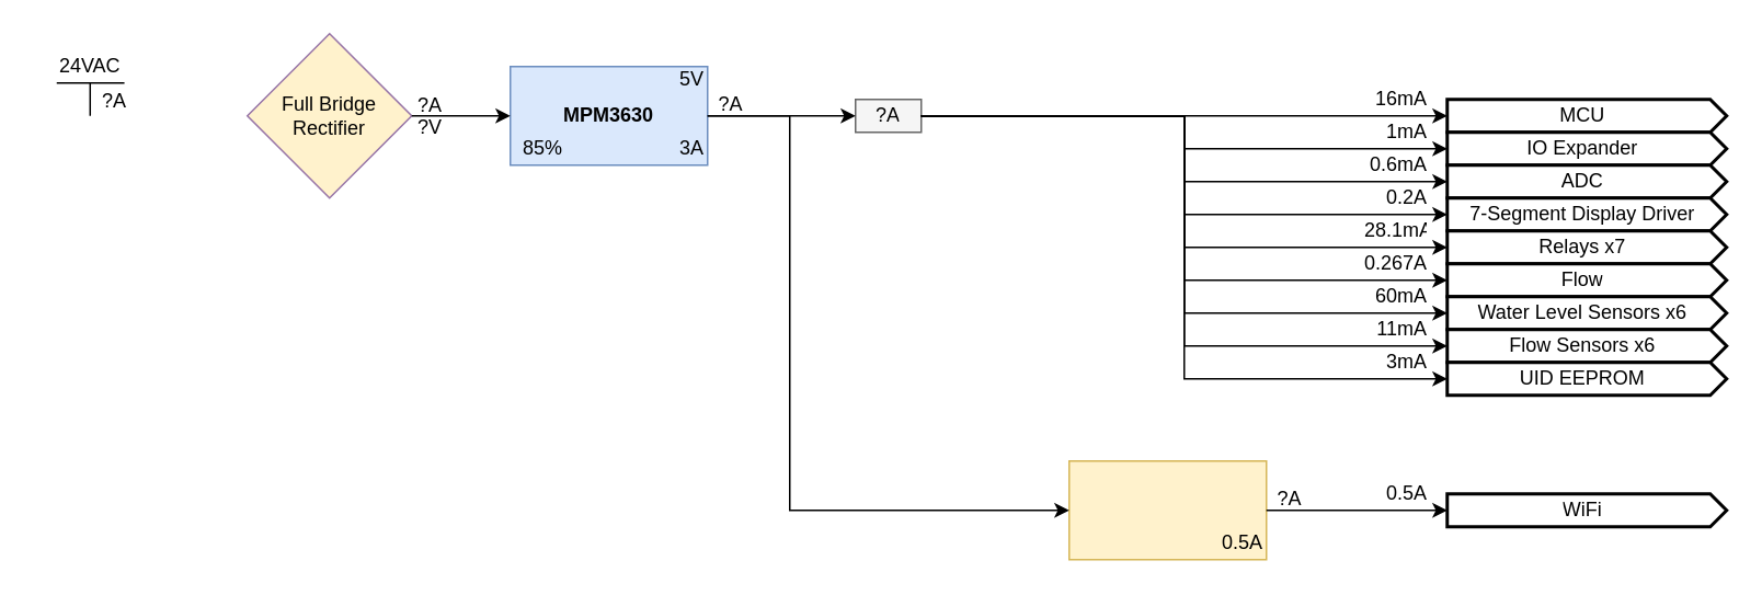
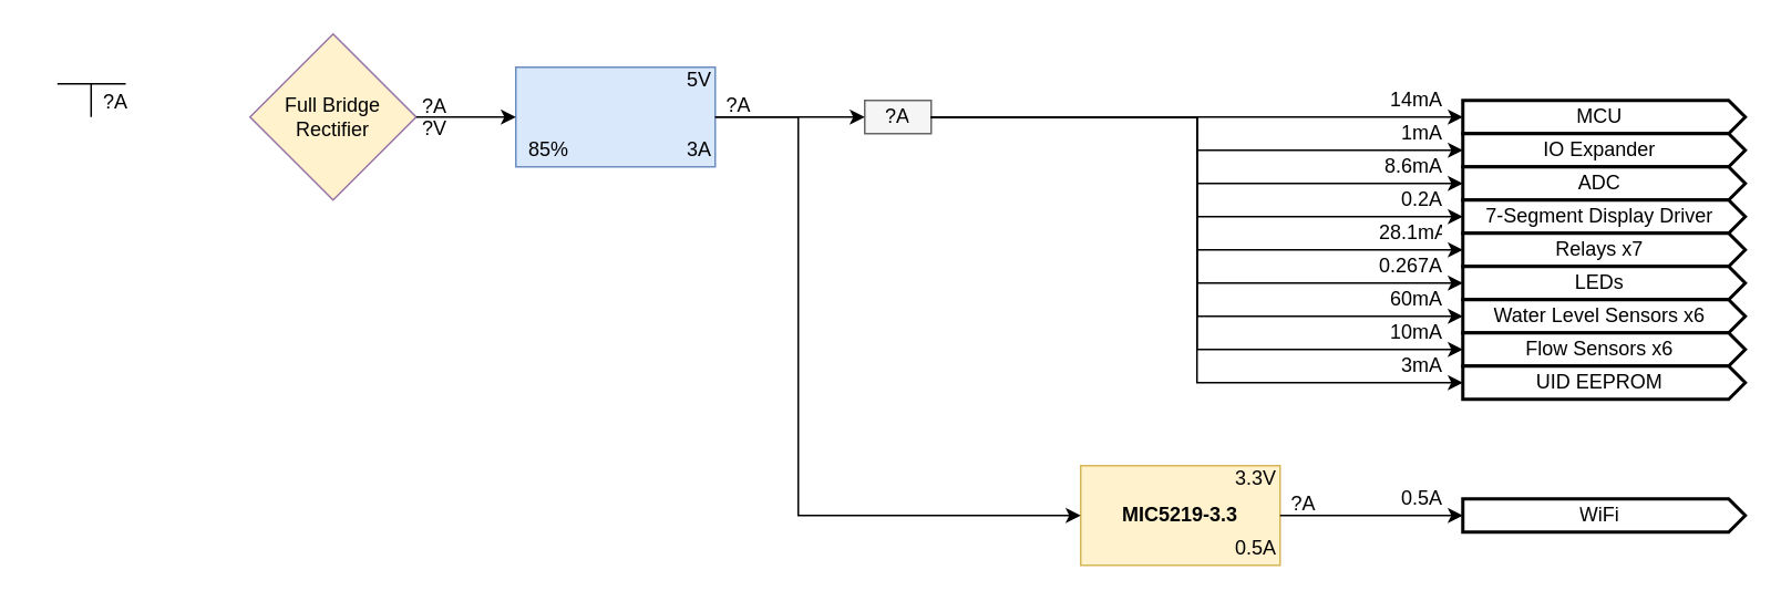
  <mxCell id="0" />
  <mxCell id="1" parent="0" />
  <mxCell id="2" value="" style="group" parent="1" vertex="1" connectable="0"><mxGeometry x="310" y="40" width="165" height="60" as="geometry" /></mxCell>
  <mxCell id="3" value="" style="rounded=0;whiteSpace=wrap;html=1;fillColor=#dae8fc;strokeColor=#6c8ebf;container=0;" parent="2" vertex="1"><mxGeometry width="120" height="60" as="geometry" /></mxCell>
  <mxCell id="4" value="5V" style="text;html=1;strokeColor=none;fillColor=none;align=right;verticalAlign=middle;whiteSpace=wrap;rounded=0;container=0;" parent="2" vertex="1"><mxGeometry x="80" width="40" height="15" as="geometry" /></mxCell>
- <mxCell id="5" value="MPM3630" style="text;html=1;strokeColor=none;fillColor=none;align=center;verticalAlign=middle;whiteSpace=wrap;rounded=0;container=0;fontStyle=1" parent="2" vertex="1"><mxGeometry x="10" y="20.0" width="100" height="20" as="geometry" /></mxCell>
  <mxCell id="6" value="85%" style="text;html=1;strokeColor=none;fillColor=none;align=center;verticalAlign=middle;whiteSpace=wrap;rounded=0;container=0;" parent="2" vertex="1"><mxGeometry x="5" y="40" width="30" height="20" as="geometry" /></mxCell>
  <mxCell id="7" value="3A" style="text;html=1;strokeColor=none;fillColor=none;align=right;verticalAlign=middle;whiteSpace=wrap;rounded=0;container=0;" parent="2" vertex="1"><mxGeometry x="85" y="40" width="35" height="20" as="geometry" /></mxCell>
  <mxCell id="8" value="?A" style="text;html=1;strokeColor=none;fillColor=none;align=left;verticalAlign=middle;whiteSpace=wrap;rounded=0;container=0;" parent="2" vertex="1"><mxGeometry x="125" y="15" width="40" height="15" as="geometry" /></mxCell>
  <mxCell id="9" value="" style="group" parent="1" vertex="1" connectable="0"><mxGeometry x="830" y="50" width="220" height="30" as="geometry" /></mxCell>
  <mxCell id="10" value="" style="html=1;shadow=0;dashed=0;align=center;verticalAlign=middle;shape=mxgraph.arrows2.arrow;dy=0;dx=10;notch=0;labelBackgroundColor=none;strokeWidth=2;" parent="9" vertex="1"><mxGeometry x="50" y="10" width="170" height="20" as="geometry" /></mxCell>
  <mxCell id="11" value="MCU" style="text;html=1;strokeColor=none;fillColor=none;align=center;verticalAlign=middle;whiteSpace=wrap;overflow=hidden;labelBackgroundColor=none;" parent="9" vertex="1"><mxGeometry x="50" y="10" width="165" height="20" as="geometry" /></mxCell>
- <mxCell id="12" value="&lt;div&gt;16mA&lt;/div&gt;" style="text;html=1;strokeColor=none;fillColor=none;align=right;verticalAlign=middle;whiteSpace=wrap;overflow=hidden;labelBackgroundColor=none;" parent="9" vertex="1"><mxGeometry width="40" height="20" as="geometry" /></mxCell>
+ <mxCell id="12" value="&lt;div&gt;14mA&lt;/div&gt;" style="text;html=1;strokeColor=none;fillColor=none;align=right;verticalAlign=middle;whiteSpace=wrap;overflow=hidden;labelBackgroundColor=none;" parent="9" vertex="1"><mxGeometry width="40" height="20" as="geometry" /></mxCell>
  <mxCell id="13" value="" style="group" parent="1" vertex="1" connectable="0"><mxGeometry x="830" y="70" width="220" height="30" as="geometry" /></mxCell>
  <mxCell id="14" value="" style="html=1;shadow=0;dashed=0;align=center;verticalAlign=middle;shape=mxgraph.arrows2.arrow;dy=0;dx=10;notch=0;labelBackgroundColor=none;strokeWidth=2;" parent="13" vertex="1"><mxGeometry x="50" y="10" width="170" height="20" as="geometry" /></mxCell>
  <mxCell id="15" value="IO Expander" style="text;html=1;strokeColor=none;fillColor=none;align=center;verticalAlign=middle;whiteSpace=wrap;overflow=hidden;labelBackgroundColor=none;" parent="13" vertex="1"><mxGeometry x="50" y="10" width="165" height="20" as="geometry" /></mxCell>
  <mxCell id="16" value="1mA" style="text;html=1;strokeColor=none;fillColor=none;align=right;verticalAlign=middle;whiteSpace=wrap;overflow=hidden;labelBackgroundColor=none;" parent="13" vertex="1"><mxGeometry width="40" height="20" as="geometry" /></mxCell>
  <mxCell id="17" value="" style="group" parent="1" vertex="1" connectable="0"><mxGeometry x="830" y="90" width="220" height="30" as="geometry" /></mxCell>
  <mxCell id="18" value="" style="html=1;shadow=0;dashed=0;align=center;verticalAlign=middle;shape=mxgraph.arrows2.arrow;dy=0;dx=10;notch=0;labelBackgroundColor=none;strokeWidth=2;" parent="17" vertex="1"><mxGeometry x="50" y="10" width="170" height="20" as="geometry" /></mxCell>
  <mxCell id="19" value="ADC" style="text;html=1;strokeColor=none;fillColor=none;align=center;verticalAlign=middle;whiteSpace=wrap;overflow=hidden;labelBackgroundColor=none;" parent="17" vertex="1"><mxGeometry x="50" y="10" width="165" height="20" as="geometry" /></mxCell>
- <mxCell id="20" value="0.6mA" style="text;html=1;strokeColor=none;fillColor=none;align=right;verticalAlign=middle;whiteSpace=wrap;overflow=hidden;labelBackgroundColor=none;" parent="17" vertex="1"><mxGeometry width="40" height="20" as="geometry" /></mxCell>
+ <mxCell id="20" value="8.6mA" style="text;html=1;strokeColor=none;fillColor=none;align=right;verticalAlign=middle;whiteSpace=wrap;overflow=hidden;labelBackgroundColor=none;" parent="17" vertex="1"><mxGeometry width="40" height="20" as="geometry" /></mxCell>
  <mxCell id="21" value="" style="group" parent="1" vertex="1" connectable="0"><mxGeometry x="830" y="110" width="220" height="30" as="geometry" /></mxCell>
  <mxCell id="22" value="" style="html=1;shadow=0;dashed=0;align=center;verticalAlign=middle;shape=mxgraph.arrows2.arrow;dy=0;dx=10;notch=0;labelBackgroundColor=none;strokeWidth=2;" parent="21" vertex="1"><mxGeometry x="50" y="10" width="170" height="20" as="geometry" /></mxCell>
  <mxCell id="23" value="7-Segment Display Driver" style="text;html=1;strokeColor=none;fillColor=none;align=center;verticalAlign=middle;whiteSpace=wrap;overflow=hidden;labelBackgroundColor=none;" parent="21" vertex="1"><mxGeometry x="50" y="10" width="165" height="20" as="geometry" /></mxCell>
  <mxCell id="24" value="0.2A" style="text;html=1;strokeColor=none;fillColor=none;align=right;verticalAlign=middle;whiteSpace=wrap;overflow=hidden;labelBackgroundColor=none;" parent="21" vertex="1"><mxGeometry width="40" height="20" as="geometry" /></mxCell>
  <mxCell id="25" value="" style="group" parent="1" vertex="1" connectable="0"><mxGeometry x="830" y="130" width="220" height="30" as="geometry" /></mxCell>
  <mxCell id="26" value="" style="html=1;shadow=0;dashed=0;align=center;verticalAlign=middle;shape=mxgraph.arrows2.arrow;dy=0;dx=10;notch=0;labelBackgroundColor=none;strokeWidth=2;" parent="25" vertex="1"><mxGeometry x="50" y="10" width="170" height="20" as="geometry" /></mxCell>
  <mxCell id="27" value="Relays x7" style="text;html=1;strokeColor=none;fillColor=none;align=center;verticalAlign=middle;whiteSpace=wrap;overflow=hidden;labelBackgroundColor=none;" parent="25" vertex="1"><mxGeometry x="50" y="10" width="165" height="20" as="geometry" /></mxCell>
  <mxCell id="28" value="&lt;div&gt;28.1mA&lt;/div&gt;" style="text;html=1;strokeColor=none;fillColor=none;align=right;verticalAlign=middle;whiteSpace=wrap;overflow=hidden;labelBackgroundColor=none;" parent="25" vertex="1"><mxGeometry width="40" height="20" as="geometry" /></mxCell>
  <mxCell id="29" value="" style="group" parent="1" vertex="1" connectable="0"><mxGeometry x="830" y="150" width="220" height="30" as="geometry" /></mxCell>
  <mxCell id="30" value="" style="html=1;shadow=0;dashed=0;align=center;verticalAlign=middle;shape=mxgraph.arrows2.arrow;dy=0;dx=10;notch=0;labelBackgroundColor=none;strokeWidth=2;" parent="29" vertex="1"><mxGeometry x="50" y="10" width="170" height="20" as="geometry" /></mxCell>
- <mxCell id="31" value="Flow" style="text;html=1;strokeColor=none;fillColor=none;align=center;verticalAlign=middle;whiteSpace=wrap;overflow=hidden;labelBackgroundColor=none;" parent="29" vertex="1"><mxGeometry x="50" y="10" width="165" height="20" as="geometry" /></mxCell>
+ <mxCell id="31" value="LEDs" style="text;html=1;strokeColor=none;fillColor=none;align=center;verticalAlign=middle;whiteSpace=wrap;overflow=hidden;labelBackgroundColor=none;" parent="29" vertex="1"><mxGeometry x="50" y="10" width="165" height="20" as="geometry" /></mxCell>
  <mxCell id="32" value="0.267A" style="text;html=1;strokeColor=none;fillColor=none;align=right;verticalAlign=middle;whiteSpace=wrap;overflow=hidden;labelBackgroundColor=none;" parent="29" vertex="1"><mxGeometry x="-10" width="50" height="20" as="geometry" /></mxCell>
  <mxCell id="33" value="" style="group" parent="1" vertex="1" connectable="0"><mxGeometry x="830" y="170" width="220" height="30" as="geometry" /></mxCell>
  <mxCell id="34" value="" style="html=1;shadow=0;dashed=0;align=center;verticalAlign=middle;shape=mxgraph.arrows2.arrow;dy=0;dx=10;notch=0;labelBackgroundColor=none;strokeWidth=2;" parent="33" vertex="1"><mxGeometry x="50" y="10" width="170" height="20" as="geometry" /></mxCell>
  <mxCell id="35" value="Water Level Sensors x6" style="text;html=1;strokeColor=none;fillColor=none;align=center;verticalAlign=middle;whiteSpace=wrap;overflow=hidden;labelBackgroundColor=none;" parent="33" vertex="1"><mxGeometry x="50" y="10" width="165" height="20" as="geometry" /></mxCell>
  <mxCell id="36" value="60mA" style="text;html=1;strokeColor=none;fillColor=none;align=right;verticalAlign=middle;whiteSpace=wrap;overflow=hidden;labelBackgroundColor=none;" parent="33" vertex="1"><mxGeometry width="40" height="20" as="geometry" /></mxCell>
  <mxCell id="37" value="" style="group" parent="1" vertex="1" connectable="0"><mxGeometry x="830" y="190" width="220" height="30" as="geometry" /></mxCell>
  <mxCell id="38" value="" style="html=1;shadow=0;dashed=0;align=center;verticalAlign=middle;shape=mxgraph.arrows2.arrow;dy=0;dx=10;notch=0;labelBackgroundColor=none;strokeWidth=2;" parent="37" vertex="1"><mxGeometry x="50" y="10" width="170" height="20" as="geometry" /></mxCell>
  <mxCell id="39" value="Flow Sensors x6" style="text;html=1;strokeColor=none;fillColor=none;align=center;verticalAlign=middle;whiteSpace=wrap;overflow=hidden;labelBackgroundColor=none;" parent="37" vertex="1"><mxGeometry x="50" y="10" width="165" height="20" as="geometry" /></mxCell>
- <mxCell id="40" value="11mA" style="text;html=1;strokeColor=none;fillColor=none;align=right;verticalAlign=middle;whiteSpace=wrap;overflow=hidden;labelBackgroundColor=none;" parent="37" vertex="1"><mxGeometry width="40" height="20" as="geometry" /></mxCell>
+ <mxCell id="40" value="10mA" style="text;html=1;strokeColor=none;fillColor=none;align=right;verticalAlign=middle;whiteSpace=wrap;overflow=hidden;labelBackgroundColor=none;" parent="37" vertex="1"><mxGeometry width="40" height="20" as="geometry" /></mxCell>
  <mxCell id="41" value="" style="group" parent="1" vertex="1" connectable="0"><mxGeometry x="830" y="210" width="220" height="30" as="geometry" /></mxCell>
  <mxCell id="42" value="" style="html=1;shadow=0;dashed=0;align=center;verticalAlign=middle;shape=mxgraph.arrows2.arrow;dy=0;dx=10;notch=0;labelBackgroundColor=none;strokeWidth=2;" parent="41" vertex="1"><mxGeometry x="50" y="10" width="170" height="20" as="geometry" /></mxCell>
  <mxCell id="43" value="UID EEPROM" style="text;html=1;strokeColor=none;fillColor=none;align=center;verticalAlign=middle;whiteSpace=wrap;overflow=hidden;labelBackgroundColor=none;" parent="41" vertex="1"><mxGeometry x="50" y="10" width="165" height="20" as="geometry" /></mxCell>
  <mxCell id="44" value="3mA" style="text;html=1;strokeColor=none;fillColor=none;align=right;verticalAlign=middle;whiteSpace=wrap;overflow=hidden;labelBackgroundColor=none;" parent="41" vertex="1"><mxGeometry width="40" height="20" as="geometry" /></mxCell>
  <mxCell id="45" value="" style="group" parent="1" vertex="1" connectable="0"><mxGeometry x="650" y="280" width="165" height="60" as="geometry" /></mxCell>
  <mxCell id="46" value="" style="rounded=0;whiteSpace=wrap;html=1;fillColor=#fff2cc;strokeColor=#d6b656;" parent="45" vertex="1"><mxGeometry width="120" height="60" as="geometry" /></mxCell>
+ <mxCell id="47" value="3.3V" style="text;html=1;strokeColor=none;fillColor=none;align=right;verticalAlign=middle;whiteSpace=wrap;rounded=0;" parent="45" vertex="1"><mxGeometry x="80" width="40" height="15" as="geometry" /></mxCell>
+ <mxCell id="48" value="MIC5219-3.3" style="text;html=1;strokeColor=none;fillColor=none;align=center;verticalAlign=middle;whiteSpace=wrap;rounded=0;fontStyle=1" parent="45" vertex="1"><mxGeometry x="5" y="20" width="110" height="20" as="geometry" /></mxCell>
  <mxCell id="49" value="0.5A" style="text;html=1;strokeColor=none;fillColor=none;align=right;verticalAlign=middle;whiteSpace=wrap;rounded=0;" parent="45" vertex="1"><mxGeometry x="85" y="40" width="35" height="20" as="geometry" /></mxCell>
  <mxCell id="50" value="?A" style="text;html=1;strokeColor=none;fillColor=none;align=left;verticalAlign=middle;whiteSpace=wrap;rounded=0;container=0;" parent="45" vertex="1"><mxGeometry x="125" y="15" width="40" height="15" as="geometry" /></mxCell>
  <mxCell id="51" value="" style="group" parent="1" vertex="1" connectable="0"><mxGeometry x="830" y="290" width="220" height="30" as="geometry" /></mxCell>
  <mxCell id="52" value="" style="html=1;shadow=0;dashed=0;align=center;verticalAlign=middle;shape=mxgraph.arrows2.arrow;dy=0;dx=10;notch=0;labelBackgroundColor=none;strokeWidth=2;" parent="51" vertex="1"><mxGeometry x="50" y="10" width="170" height="20" as="geometry" /></mxCell>
  <mxCell id="53" value="WiFi" style="text;html=1;strokeColor=none;fillColor=none;align=center;verticalAlign=middle;whiteSpace=wrap;overflow=hidden;labelBackgroundColor=none;" parent="51" vertex="1"><mxGeometry x="50" y="10" width="165" height="20" as="geometry" /></mxCell>
  <mxCell id="54" value="0.5A" style="text;html=1;strokeColor=none;fillColor=none;align=right;verticalAlign=middle;whiteSpace=wrap;overflow=hidden;labelBackgroundColor=none;" parent="51" vertex="1"><mxGeometry width="40" height="20" as="geometry" /></mxCell>
  <mxCell id="55" style="edgeStyle=orthogonalEdgeStyle;rounded=0;orthogonalLoop=1;jettySize=auto;html=1;exitX=1;exitY=0.5;exitDx=0;exitDy=0;entryX=0;entryY=0.5;entryDx=0;entryDy=0;" parent="1" source="46" target="53" edge="1"><mxGeometry relative="1" as="geometry" /></mxCell>
  <mxCell id="56" value="" style="group" parent="1" vertex="1" connectable="0"><mxGeometry x="20" y="30" width="80" height="40" as="geometry" /></mxCell>
  <mxCell id="57" style="edgeStyle=none;rounded=0;html=1;exitX=1;exitY=0.5;entryX=0;entryY=0.493;entryPerimeter=0;startArrow=none;startFill=0;endArrow=none;endFill=0;jettySize=auto;orthogonalLoop=1;" parent="56" edge="1"><mxGeometry x="-1169" y="443.01" as="geometry"><mxPoint x="14" y="20" as="sourcePoint" /><mxPoint x="55.2" y="20" as="targetPoint" /></mxGeometry></mxCell>
- <mxCell id="58" value="24VAC" style="text;html=1;strokeColor=none;fillColor=none;align=center;verticalAlign=middle;whiteSpace=wrap;overflow=hidden;labelBackgroundColor=none;" parent="56" vertex="1"><mxGeometry width="69" height="20" as="geometry" /></mxCell>
  <mxCell id="59" value="" style="endArrow=none;html=1;rounded=0;" parent="56" edge="1"><mxGeometry width="50" height="50" relative="1" as="geometry"><mxPoint x="34.36" y="40" as="sourcePoint" /><mxPoint x="34.36" y="20" as="targetPoint" /></mxGeometry></mxCell>
  <mxCell id="60" value="?A" style="text;html=1;strokeColor=none;fillColor=none;align=left;verticalAlign=middle;whiteSpace=wrap;rounded=0;container=0;" parent="56" vertex="1"><mxGeometry x="40" y="23" width="40" height="15" as="geometry" /></mxCell>
  <mxCell id="61" value="" style="group" parent="1" vertex="1" connectable="0"><mxGeometry x="150" y="20" width="142" height="100" as="geometry" /></mxCell>
  <mxCell id="62" value="Full Bridge&lt;br&gt;Rectifier" style="rhombus;whiteSpace=wrap;html=1;fillColor=#fff2cc;strokeColor=#9673a6;" parent="61" vertex="1"><mxGeometry width="100" height="100" as="geometry" /></mxCell>
  <mxCell id="63" value="?A" style="text;html=1;strokeColor=none;fillColor=none;align=left;verticalAlign=middle;whiteSpace=wrap;rounded=0;container=0;" parent="61" vertex="1"><mxGeometry x="102" y="39" width="40" height="10" as="geometry" /></mxCell>
  <mxCell id="64" value="?V" style="text;html=1;strokeColor=none;fillColor=none;align=left;verticalAlign=middle;whiteSpace=wrap;rounded=0;container=0;" parent="61" vertex="1"><mxGeometry x="102" y="53" width="40" height="7" as="geometry" /></mxCell>
  <mxCell id="65" style="edgeStyle=orthogonalEdgeStyle;rounded=0;orthogonalLoop=1;jettySize=auto;html=1;exitX=1;exitY=0.5;exitDx=0;exitDy=0;entryX=0;entryY=0.5;entryDx=0;entryDy=0;" parent="1" source="62" target="3" edge="1"><mxGeometry relative="1" as="geometry" /></mxCell>
  <mxCell id="66" value="" style="group" vertex="1" connectable="0" parent="1"><mxGeometry x="520" y="60" width="40" height="20" as="geometry" /></mxCell>
  <mxCell id="67" value="" style="whiteSpace=wrap;html=1;container=0;fillColor=#f5f5f5;fontColor=#333333;strokeColor=#666666;" vertex="1" parent="66"><mxGeometry width="40" height="20" as="geometry" /></mxCell>
  <mxCell id="68" value="?A" style="text;html=1;strokeColor=none;fillColor=none;align=center;verticalAlign=middle;whiteSpace=wrap;overflow=hidden;labelBackgroundColor=none;container=0;points=[];" vertex="1" parent="66"><mxGeometry width="40" height="20" as="geometry" /></mxCell>
  <mxCell id="69" style="edgeStyle=orthogonalEdgeStyle;rounded=0;orthogonalLoop=1;jettySize=auto;html=1;exitX=1;exitY=0.5;exitDx=0;exitDy=0;entryX=0;entryY=0.5;entryDx=0;entryDy=0;entryPerimeter=0;" edge="1" parent="1" source="3" target="68"><mxGeometry relative="1" as="geometry" /></mxCell>
  <mxCell id="70" style="edgeStyle=orthogonalEdgeStyle;rounded=0;orthogonalLoop=1;jettySize=auto;html=1;entryX=0;entryY=0.5;entryDx=0;entryDy=0;" edge="1" parent="1" source="68" target="11"><mxGeometry relative="1" as="geometry" /></mxCell>
  <mxCell id="71" style="edgeStyle=orthogonalEdgeStyle;rounded=0;orthogonalLoop=1;jettySize=auto;html=1;entryX=0;entryY=0.5;entryDx=0;entryDy=0;" edge="1" parent="1" source="68" target="15"><mxGeometry relative="1" as="geometry" /></mxCell>
  <mxCell id="72" style="edgeStyle=orthogonalEdgeStyle;rounded=0;orthogonalLoop=1;jettySize=auto;html=1;entryX=0;entryY=0.5;entryDx=0;entryDy=0;" edge="1" parent="1" source="68" target="19"><mxGeometry relative="1" as="geometry" /></mxCell>
  <mxCell id="73" style="edgeStyle=orthogonalEdgeStyle;rounded=0;orthogonalLoop=1;jettySize=auto;html=1;entryX=0;entryY=0.5;entryDx=0;entryDy=0;" edge="1" parent="1" source="68" target="23"><mxGeometry relative="1" as="geometry" /></mxCell>
  <mxCell id="74" style="edgeStyle=orthogonalEdgeStyle;rounded=0;orthogonalLoop=1;jettySize=auto;html=1;entryX=0;entryY=0.5;entryDx=0;entryDy=0;" edge="1" parent="1" source="68" target="27"><mxGeometry relative="1" as="geometry" /></mxCell>
  <mxCell id="75" style="edgeStyle=orthogonalEdgeStyle;rounded=0;orthogonalLoop=1;jettySize=auto;html=1;entryX=0;entryY=0.5;entryDx=0;entryDy=0;" edge="1" parent="1" source="68" target="31"><mxGeometry relative="1" as="geometry" /></mxCell>
  <mxCell id="76" style="edgeStyle=orthogonalEdgeStyle;rounded=0;orthogonalLoop=1;jettySize=auto;html=1;entryX=0;entryY=0.5;entryDx=0;entryDy=0;" edge="1" parent="1" source="68" target="35"><mxGeometry relative="1" as="geometry" /></mxCell>
  <mxCell id="77" style="edgeStyle=orthogonalEdgeStyle;rounded=0;orthogonalLoop=1;jettySize=auto;html=1;entryX=0;entryY=0.5;entryDx=0;entryDy=0;" edge="1" parent="1" source="68" target="39"><mxGeometry relative="1" as="geometry" /></mxCell>
  <mxCell id="78" style="edgeStyle=orthogonalEdgeStyle;rounded=0;orthogonalLoop=1;jettySize=auto;html=1;entryX=0;entryY=0.5;entryDx=0;entryDy=0;" edge="1" parent="1" source="68" target="43"><mxGeometry relative="1" as="geometry" /></mxCell>
  <mxCell id="79" style="edgeStyle=orthogonalEdgeStyle;rounded=0;orthogonalLoop=1;jettySize=auto;html=1;exitX=1;exitY=0.5;exitDx=0;exitDy=0;entryX=0;entryY=0.5;entryDx=0;entryDy=0;" edge="1" parent="1" source="3" target="46"><mxGeometry relative="1" as="geometry"><Array as="points"><mxPoint x="480" y="70" /><mxPoint x="480" y="310" /></Array></mxGeometry></mxCell>
